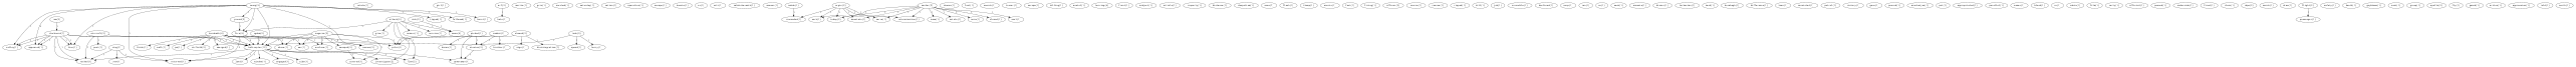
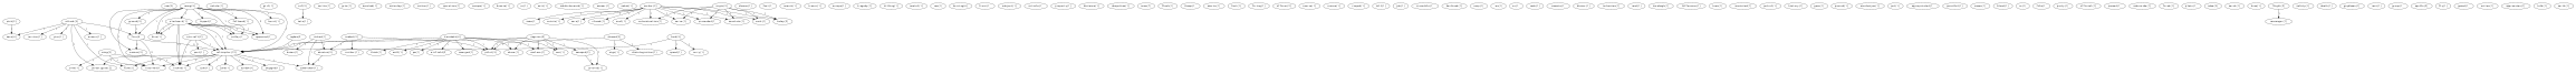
  digraph {
    fontname="Roboto Mono"
    node [fontname="Roboto Mono"]
    edge [fontname="Roboto Mono"]
    n1 [label="com(2)"]
    n2 [label="pick(2)"]
    n3 [label="mass(4)"]
    n4 [label="estate(1)"]
    n5 [label="wing(2)"]
    n6 [label="crew(1)"]
    n7 [label="rocked(1)"]
    n8 [label="returned(1)"]
    n9 [label="girl(1)"]
    n10 [label="arf(2)"]
    n11 [label="hate(1)"]
    n12 [label="mortis(1)"]
    n13 [label="grin(1)"]
    n14 [label="marched(1)"]
    n15 [label="saturday(1)"]
    n16 [label="nation(1)"]
    n17 [label="operation(1)"]
    n18 [label="escape(1)"]
    n19 [label="bosnia(1)"]
    n20 [label="vs(1)"]
    n21 [label="anti(1)"]
    n22 [label="nakhichevanik(1)"]
    n23 [label="answer(1)"]
    n24 [label="sahak(1)"]
    n25 [label="serdar(2)"]
    n26 [label="zuma(1)"]
    n27 [label="exists(1)"]
    n28 [label="sera(1)"]
    n29 [label="closed(1)"]
    n30 [label="soul(1)"]
    n31 [label="work(1)"]
    n32 [label="proceeded(1)"]
    n33 [label="today(2)"]
    n34 [label="mountain(1)"]
    n35 [label="serve(1)"]
    n36 [label="extermination(1)"]
    n37 [label="ohanus(1)"]
    n38 [label="foot(1)"]
    n39 [label="starboard(1)"]
    n40 [label="appeared(1)"]
    n41 [label="dive(1)"]
    n42 [label="helicopter(12)"]
    n43 [label="valley(1)"]
    n44 [label="cameraman(1)"]
    n45 [label="investigate(2)"]
    n46 [label="flew(2)"]
    n47 [label="land(1)"]
    n48 [label="window(1)"]
    n49 [label="engaged(1)"]
    n50 [label="side(1)"]
    n51 [label="search(1)"]
    n52 [label="tracer(1)"]
    n53 [label="swung(3)"]
    n54 [label="tipped(1)"]
    n55 [label="ground(2)"]
    n56 [label="followed(1)"]
    n57 [label="fire(5)"]
    n58 [label="burst(1)"]
    n59 [label="cannon(2)"]
    n60 [label="europe(1)"]
+   n61 [label="tragedy(1)"]
    n62 [label="picked(1)"]
    n63 [label="dozen(1)"]
    n64 [label="mission(2)"]
    n65 [label="killing(1)"]
    n66 [label="attack(3)"]
    n67 [label="armour(1)"]
    n68 [label="service(1)"]
    n69 [label="give(1)"]
    n70 [label="anatol(1)"]
+   n71 [label="saw(1)"]
    n72 [label="herring(6)"]
    n73 [label="front(1)"]
    n74 [label="subject(1)"]
    n75 [label="article(1)"]
    n76 [label="property(1)"]
    n77 [label="distance(1)"]
    n78 [label="despotism(1)"]
    n79 [label="snow(7)"]
    n80 [label="flash(1)"]
    n81 [label="thump(1)"]
    n82 [label="azeris(1)"]
    n83 [label="fact(1)"]
    n84 [label="firing(1)"]
    n85 [label="officer(2)"]
    n86 [label="source(1)"]
    n87 [label="rescue(1)"]
    n88 [label="ripped(1)"]
    n89 [label="hill(1)"]
    n90 [label="job(1)"]
    n91 [label="crocodile(1)"]
    n92 [label="karabakh(4)"]
    n93 [label="emerged(1)"]
    n94 [label="think(1)"]
    n95 [label="wall(1)"]
    n96 [label="war(1)"]
    n97 [label="shave(1)"]
    n98 [label="pm(1)"]
    n99 [label="pilot(3)"]
    n100 [label="enclave(1)"]
    n101 [label="airfield(2)"]
    n102 [label="declined(1)"]
    n103 [label="uucp(1)"]
    n104 [label="aircraft(2)"]
    n105 [label="post(1)"]
    n106 [label="ran(1)"]
    n107 [label="xo(1)"]
    n108 [label="week(1)"]
    n109 [label="showed(2)"]
    n110 [label="sign(1)"]
    n111 [label="disintegration(1)"]
    n112 [label="armenia(1)"]
    n113 [label="dinner(1)"]
    n114 [label="nagorno(3)"]
    n115 [label="swooped(2)"]
    n116 [label="covered(1)"]
    n117 [label="turkestan(1)"]
    n118 [label="hand(1)"]
    n119 [label="karabagh(1)"]
    n120 [label="difference(1)"]
    n121 [label="town(1)"]
    n122 [label="consisted(1)"]
    n123 [label="argic(2)"]
    n124 [label="petrol(1)"]
    n125 [label="history(1)"]
    n126 [label="combat(2)"]
    n127 [label="brother(1)"]
    n128 [label="gave(1)"]
    n129 [label="poured(1)"]
    n130 [label="azerbaijan(1)"]
    n131 [label="put(1)"]
    n132 [label="appropriated(1)"]
    n133 [label="parallel(1)"]
    n134 [label="comes(1)"]
    n135 [label="took(3)"]
    n136 [label="speed(1)"]
    n137 [label="hurry(1)"]
    n138 [label="blood(1)"]
    n139 [label="re(1)"]
-   n140 [label="cabin(1)"]
    n141 [label="film(1)"]
    n142 [label="agdam(2)"]
    n143 [label="party(1)"]
    n144 [label="official(1)"]
    n145 [label="passed(1)"]
    n146 [label="underside(1)"]
    n147 [label="fired(1)"]
    n148 [label="plain(1)"]
    n149 [label="sdpa(2)"]
    n150 [label="march(1)"]
    n151 [label="draw(1)"]
    n152 [label="flight(2)"]
    n153 [label="passenger(1)"]
    n154 [label="safety(1)"]
    n155 [label="death(1)"]
    n156 [label="goykhman(1)"]
    n157 [label="nazi(1)"]
    n158 [label="group(1)"]
    n159 [label="apollo(2)"]
    n160 [label="fly(1)"]
    n161 [label="gazed(1)"]
    n162 [label="writes(1)"]
    n163 [label="appressian(1)"]
    n164 [label="told(1)"]
    n165 [label="earth(1)"]
    n2 -> n3 [label=1]
    n5 -> n6 [label=1]
    n5 -> n7 [label=1]
    n5 -> n8 [label=1]
    n10 -> n11 [label=1]
    n25 -> n26 [label=1]
    n25 -> n27 [label=1]
    n25 -> n28 [label=1]
    n25 -> n29 [label=1]
    n25 -> n30 [label=1]
    n25 -> n31 [label=1]
-   n24 -> n32 [label=1]
+   n25 -> n32 [label=1]
    n25 -> n33 [label=1]
    n25 -> n34 [label=1]
    n25 -> n35 [label=1]
    n25 -> n36 [label=1]
    n39 -> n7 [label=1]
    n39 -> n7 [label=1]
    n39 -> n40 [label=1]
    n39 -> n40 [label=1]
    n39 -> n41 [label=1]
    n39 -> n41 [label=1]
    n39 -> n42 [label=1]
    n39 -> n42 [label=1]
    n39 -> n43 [label=1]
    n39 -> n43 [label=1]
    n42 -> n7 [label=1]
    n42 -> n8 [label=1]
    n42 -> n44 [label=1]
    n42 -> n45 [label=1]
    n42 -> n46 [label=1]
    n42 -> n47 [label=1]
    n42 -> n48 [label=1]
    n42 -> n49 [label=1]
    n42 -> n50 [label=1]
    n53 -> n8 [label=1]
-   n1 -> n39 [label=1]
+   n53 -> n39 [label=1]
    n53 -> n40 [label=2]
    n53 -> n41 [label=1]
    n53 -> n42 [label=1]
    n53 -> n43 [label=1]
    n53 -> n54 [label=1]
    n53 -> n55 [label=1]
    n53 -> n56 [label=1]
    n53 -> n57 [label=1]
    n53 -> n58 [label=1]
    n53 -> n59 [label=1]
    n55 -> n57 [label=1]
    n57 -> n8 [label=2]
    n57 -> n42 [label=3]
    n57 -> n59 [label=2]
    n62 -> n44 [label=1]
    n62 -> n63 [label=1]
    n62 -> n64 [label=1]
    n64 -> n44 [label=1]
    n66 -> n3 [label=1]
    n66 -> n45 [label=1]
    n66 -> n46 [label=1]
    n66 -> n57 [label=1]
    n66 -> n67 [label=1]
    n66 -> n68 [label=1]
    n66 -> n69 [label=1]
    n92 -> n42 [label=1]
    n92 -> n93 [label=1]
    n92 -> n94 [label=1]
    n92 -> n95 [label=1]
    n92 -> n96 [label=1]
    n92 -> n97 [label=1]
    n92 -> n98 [label=1]
    n92 -> n99 [label=1]
    n92 -> n100 [label=1]
    n92 -> n101 [label=1]
    n104 -> n7 [label=1]
    n104 -> n42 [label=1]
    n104 -> n105 [label=1]
    n109 -> n99 [label=1]
    n109 -> n110 [label=1]
    n109 -> n111 [label=1]
    n114 -> n42 [label=1]
    n114 -> n96 [label=1]
    n114 -> n97 [label=1]
    n114 -> n99 [label=1]
    n114 -> n100 [label=1]
    n114 -> n115 [label=1]
    n114 -> n116 [label=1]
    n115 -> n116 [label=1]
    n123 -> n31 [label=1]
    n123 -> n32 [label=1]
    n123 -> n33 [label=1]
    n123 -> n34 [label=1]
    n123 -> n35 [label=1]
    n123 -> n36 [label=1]
    n126 -> n64 [label=1]
    n126 -> n99 [label=1]
    n126 -> n127 [label=1]
    n135 -> n42 [label=1]
    n135 -> n136 [label=1]
    n135 -> n137 [label=1]
    n142 -> n42 [label=1]
    n152 -> n153 [label=1]
  }
